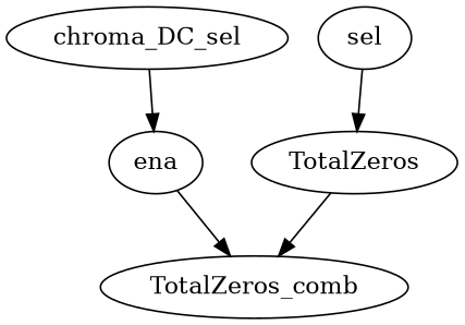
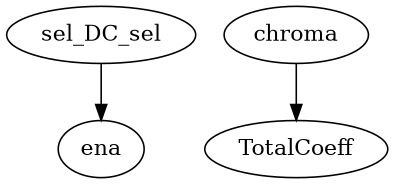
  strict digraph {
    node [complexity=8 importance=1.37629451584 rank=0.17203681448]
-   TotalZeros_comb [complexity=0 importance=0.148485845008 rank=0.0]
    ena
-   chroma_DC_sel [complexity=3 importance=0.633865290802 rank=0.211288430267]
-   TotalCoeff [complexity=3 importance=0.485379445794 rank=0.161793148598 label=TotalZeros]
-   sel
-   ena -> TotalZeros_comb
+   chroma_DC_sel [complexity=3 importance=0.633865290802 rank=0.211288430267 label=sel_DC_sel]
+   TotalCoeff [complexity=3 importance=0.485379445794 rank=0.161793148598]
+   sel [label=chroma]
    chroma_DC_sel -> ena
-   TotalCoeff -> TotalZeros_comb
    sel -> TotalCoeff
  }
